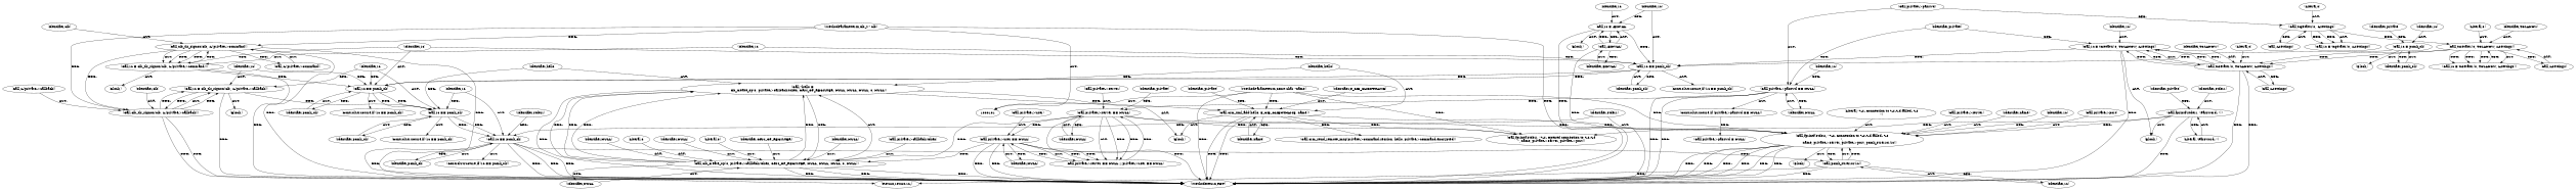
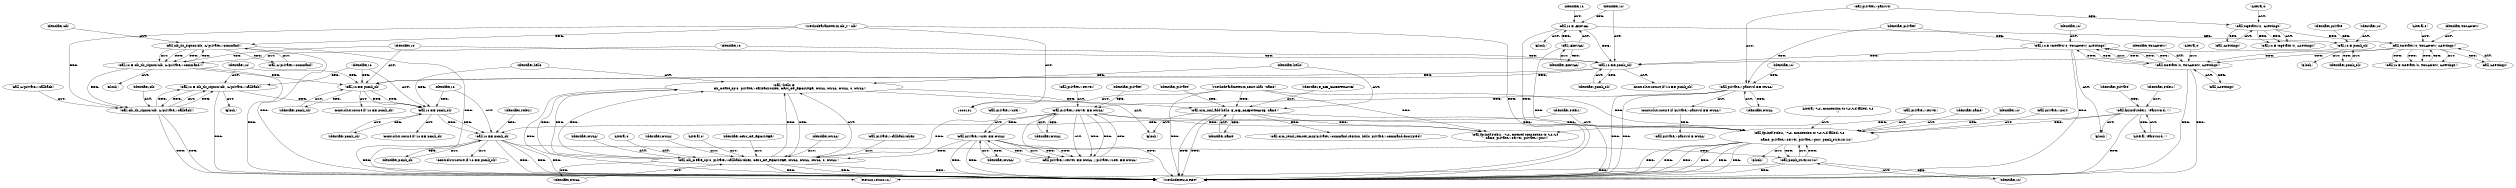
  digraph {
    fontname="DejaVu Serif"
    node [fontname="DejaVu Serif"]
    edge [fontname="DejaVu Serif"]
    n1 [label="(Call,fprintf(stderr, \"%s: Connection to %s:%d failed: %s\n\",\n                name, private->server, private->port, pcmk_strerror(rc)))"]
    n2 [label="(Call,pcmk_strerror(rc))"]
    n3 [label="(Block,)"]
    n4 [label="(MethodReturn,RET)"]
    n5 [label="(Identifier,rc)"]
    n6 [label="(Return,return rc;)"]
    n7 [label="(Call,fprintf(stderr, \"Password: \"))"]
    n8 [label="(Literal,\"Password: \")"]
    n9 [label="(Call,fprintf(stderr, \"%s: Opened connection to %s:%d\n\", name, private->server, private->port))"]
    n10 [label="(Block,)"]
    n11 [label="(Call,crm_xml_add(hello, F_CIB_CLIENTNAME, name))"]
    n12 [label="(Identifier,name)"]
    n13 [label="(Call,crm_send_remote_msg(private->command.session, hello, private->command.encrypted))"]
    n14 [label="(Block,)"]
    n15 [label="(Call,*hello =\n            cib_create_op(0, private->callback.token, CRM_OP_REGISTER, NULL, NULL, NULL, 0, NULL))"]
    n16 [label="(Call,cib_create_op(0, private->callback.token, CRM_OP_REGISTER, NULL, NULL, NULL, 0, NULL))"]
    n17 [label="(Identifier,NULL)"]
    n18 [label="(Call,private->server == NULL)"]
    n19 [label="(Call,private->user == NULL)"]
    n20 [label="(Identifier,NULL)"]
    n21 [label="(Call,private->server == NULL || private->user == NULL)"]
    n22 [label="(Identifier,NULL)"]
    n23 [label="(Call,private->passwd == NULL)"]
    n24 [label="(Identifier,NULL)"]
    n25 [label="(ControlStructure,if (private->passwd == NULL))"]
    n26 [label="(Call,private->passwd = NULL)"]
    n27 [label="(MethodParameterIn,const char *name)"]
    1000101
    n29 [label="(Call,rc == pcmk_ok)"]
    n30 [label="(ControlStructure,if (rc == pcmk_ok))"]
    n31 [label="(Identifier,pcmk_ok)"]
    n32 [label="(Call,rc == pcmk_ok)"]
    n33 [label="(ControlStructure,if (rc == pcmk_ok))"]
    n34 [label="(Identifier,pcmk_ok)"]
    n35 [label="(Call,rc = cib_tls_signon(cib, &(private->callback)))"]
    n36 [label="(Call,cib_tls_signon(cib, &(private->callback)))"]
    n37 [label="(Block,)"]
    n38 [label="(Call,&(private->callback))"]
    n39 [label="(Call,cib_tls_signon(cib, &(private->command)))"]
    n40 [label="(Call,rc = cib_tls_signon(cib, &(private->command)))"]
    n41 [label="(Call,&(private->command))"]
    n42 [label="(Call,rc == pcmk_ok)"]
    n43 [label="(Block,)"]
    n44 [label="(MethodParameterIn,cib_t * cib)"]
    n45 [label="(ControlStructure,if (rc == pcmk_ok))"]
    n46 [label="(Identifier,pcmk_ok)"]
    n47 [label="(Call,rc == pcmk_ok)"]
    n48 [label="(Identifier,pcmk_ok)"]
    n49 [label="(ControlStructure,if (rc == pcmk_ok))"]
    n50 [label="(Call,rc = pcmk_ok)"]
    n51 [label="(Identifier,pcmk_ok)"]
    n52 [label="(Block,)"]
    n53 [label="(Call,rc = tcsetattr(0, TCSANOW, &settings))"]
    n54 [label="(Call,tcsetattr(0, TCSANOW, &settings))"]
    n55 [label="(Call,&settings)"]
    n56 [label="(Call,tcsetattr(0, TCSANOW, &settings))"]
    n57 [label="(Call,rc = tcsetattr(0, TCSANOW, &settings))"]
    n58 [label="(Call,&settings)"]
    n59 [label="(Call,tcgetattr(0, &settings))"]
    n60 [label="(Call,&settings)"]
    n61 [label="(Call,rc = tcgetattr(0, &settings))"]
    n62 [label="(Call,rc = -EINVAL)"]
    n63 [label="(Call,-EINVAL)"]
    n64 [label="(Block,)"]
    n65 [label="(Identifier,EINVAL)"]
    n66 [label="(Call,private->port)"]
    n67 [label="(Identifier,TCSANOW)"]
    n68 [label="(Identifier,NULL)"]
    n69 [label="(Identifier,F_CIB_CLIENTNAME)"]
    n70 [label="(Call,private->callback.token)"]
    n71 [label="(Identifier,stderr)"]
    n72 [label="(Identifier,rc)"]
    n73 [label="(Identifier,private)"]
    n74 [label="(Literal,\"%s: Connection to %s:%d failed: %s\n\")"]
    n75 [label="(Identifier,TCSANOW)"]
    n76 [label="(Identifier,rc)"]
    n77 [label="(Identifier,NULL)"]
    n78 [label="(Identifier,rc)"]
    n79 [label="(Identifier,private)"]
    n80 [label="(Call,private->server)"]
    n81 [label="(Identifier,private)"]
    n82 [label="(Identifier,private)"]
    n83 [label="(Identifier,stderr)"]
    n84 [label="(Literal,0)"]
    n85 [label="(Identifier,name)"]
    n86 [label="(Identifier,cib)"]
    n87 [label="(Literal,0)"]
    n88 [label="(Identifier,rc)"]
    n89 [label="(Identifier,rc)"]
    n90 [label="(Literal,0)"]
    n91 [label="(Identifier,rc)"]
    n92 [label="(Identifier,cib)"]
    n93 [label="(Identifier,private)"]
    n94 [label="(Identifier,NULL)"]
    n95 [label="(Identifier,hello)"]
    n96 [label="(Identifier,rc)"]
    n97 [label="(Identifier,stderr)"]
    n98 [label="(Identifier,hello)"]
    n99 [label="(Literal,0)"]
    n100 [label="(Identifier,rc)"]
    n101 [label="(Identifier,rc)"]
    n102 [label="(Literal,0)"]
    n103 [label="(Identifier,rc)"]
    n104 [label="(Identifier,rc)"]
    n105 [label="(Identifier,CRM_OP_REGISTER)"]
    n106 [label="(Call,private->server)"]
    n107 [label="(Call,private->user)"]
    n108 [label="(Call,private->passwd)"]
    n1 -> n2 [label="CFG: "]
    n1 -> n3 [label="AST: "]
    n1 -> n4 [label="DDG: "]
    n1 -> n4 [label="DDG: "]
    n1 -> n4 [label="DDG: "]
    n1 -> n4 [label="DDG: "]
    n1 -> n4 [label="DDG: "]
    n1 -> n4 [label="DDG: "]
    n2 -> n1 [label="AST: "]
    n2 -> n1 [label="DDG: "]
    n2 -> n4 [label="DDG: "]
    n2 -> n5 [label="CFG: "]
    n2 -> n6 [label="DDG: "]
    n5 -> n2 [label="AST: "]
    n7 -> n1 [label="DDG: "]
    n7 -> n4 [label="DDG: "]
    n7 -> n8 [label="CFG: "]
    n7 -> n9 [label="DDG: "]
    n7 -> n10 [label="AST: "]
    n8 -> n7 [label="AST: "]
    n11 -> n1 [label="DDG: "]
    n11 -> n4 [label="DDG: "]
    n11 -> n4 [label="DDG: "]
    n11 -> n9 [label="DDG: "]
    n11 -> n12 [label="CFG: "]
    n11 -> n13 [label="DDG: "]
    n11 -> n14 [label="AST: "]
    n12 -> n11 [label="AST: "]
    n15 -> n4 [label="DDG: "]
    n15 -> n11 [label="DDG: "]
    n15 -> n14 [label="AST: "]
    n15 -> n16 [label="CFG: "]
    n16 -> n4 [label="DDG: "]
    n16 -> n4 [label="DDG: "]
    n16 -> n4 [label="DDG: "]
    n16 -> n15 [label="AST: "]
    n16 -> n15 [label="DDG: "]
    n16 -> n15 [label="DDG: "]
    n16 -> n15 [label="DDG: "]
    n16 -> n15 [label="DDG: "]
    n16 -> n17 [label="CFG: "]
    n17 -> n16 [label="AST: "]
    n18 -> n1 [label="DDG: "]
    n18 -> n4 [label="DDG: "]
    n18 -> n9 [label="DDG: "]
    n18 -> n16 [label="DDG: "]
    n18 -> n19 [label="DDG: "]
    n18 -> n20 [label="CFG: "]
    n18 -> n21 [label="AST: "]
    n18 -> n21 [label="DDG: "]
    n18 -> n21 [label="DDG: "]
    n19 -> n4 [label="DDG: "]
    n19 -> n4 [label="DDG: "]
    n19 -> n16 [label="DDG: "]
    n19 -> n21 [label="AST: "]
    n19 -> n21 [label="DDG: "]
    n19 -> n21 [label="DDG: "]
    n19 -> n22 [label="CFG: "]
    n20 -> n18 [label="AST: "]
-   n21 -> n18 [label="DDG: "]
+   n21 -> n18 [label="CFG: "]
    n21 -> n19 [label="CFG: "]
    n22 -> n19 [label="AST: "]
    n23 -> n4 [label="DDG: "]
    n23 -> n4 [label="DDG: "]
    n23 -> n18 [label="DDG: "]
    n23 -> n24 [label="CFG: "]
    n23 -> n25 [label="AST: "]
    n24 -> n23 [label="AST: "]
    n25 -> n26 [label="DDG: "]
    n27 -> n1 [label="DDG: "]
    n27 -> n4 [label="DDG: "]
    n27 -> n9 [label="DDG: "]
    n27 -> n11 [label="DDG: "]
    n27 -> 1000101 [label="AST: "]
    n29 -> n2 [label="DDG: "]
    n29 -> n4 [label="DDG: "]
    n29 -> n4 [label="DDG: "]
    n29 -> n4 [label="DDG: "]
    n29 -> n6 [label="DDG: "]
    n29 -> n30 [label="AST: "]
    n29 -> n31 [label="CFG: "]
    n31 -> n29 [label="AST: "]
    n32 -> n29 [label="DDG: "]
    n32 -> n29 [label="DDG: "]
    n32 -> n33 [label="AST: "]
    n32 -> n34 [label="CFG: "]
    n34 -> n32 [label="AST: "]
    n35 -> n4 [label="DDG: "]
    n35 -> n32 [label="DDG: "]
    n35 -> n36 [label="DDG: "]
    n35 -> n37 [label="AST: "]
    n36 -> n4 [label="DDG: "]
    n36 -> n4 [label="DDG: "]
    n36 -> n35 [label="AST: "]
    n36 -> n35 [label="DDG: "]
    n36 -> n35 [label="DDG: "]
    n38 -> n36 [label="AST: "]
    n39 -> n4 [label="DDG: "]
    n39 -> n4 [label="DDG: "]
-   n39 -> n36 [label="DDG: "]
+   n40 -> n36 [label="DDG: "]
    n39 -> n40 [label="AST: "]
    n39 -> n40 [label="DDG: "]
    n39 -> n40 [label="DDG: "]
    n39 -> n41 [label="CFG: "]
    n40 -> n4 [label="DDG: "]
    n40 -> n39 [label="CFG: "]
    n40 -> n42 [label="DDG: "]
    n40 -> n43 [label="AST: "]
    n41 -> n39 [label="AST: "]
    n42 -> n32 [label="DDG: "]
    n42 -> n32 [label="DDG: "]
    n42 -> n45 [label="AST: "]
    n42 -> n46 [label="CFG: "]
    n44 -> n4 [label="DDG: "]
    n44 -> 1000101 [label="AST: "]
    n44 -> n36 [label="DDG: "]
    n44 -> n39 [label="DDG: "]
    n46 -> n42 [label="AST: "]
    n47 -> n42 [label="DDG: "]
    n47 -> n42 [label="DDG: "]
    n47 -> n48 [label="CFG: "]
    n47 -> n49 [label="AST: "]
    n48 -> n47 [label="AST: "]
    n50 -> n47 [label="DDG: "]
    n50 -> n51 [label="CFG: "]
    n50 -> n52 [label="AST: "]
    n51 -> n50 [label="AST: "]
    n53 -> n4 [label="DDG: "]
    n53 -> n10 [label="AST: "]
    n53 -> n47 [label="DDG: "]
    n53 -> n54 [label="CFG: "]
    n54 -> n4 [label="DDG: "]
    n54 -> n4 [label="DDG: "]
    n54 -> n53 [label="AST: "]
    n54 -> n53 [label="DDG: "]
    n54 -> n53 [label="DDG: "]
    n54 -> n53 [label="DDG: "]
    n54 -> n55 [label="CFG: "]
    n55 -> n54 [label="AST: "]
    n56 -> n54 [label="DDG: "]
    n56 -> n54 [label="DDG: "]
    n56 -> n57 [label="AST: "]
    n56 -> n57 [label="DDG: "]
    n56 -> n57 [label="DDG: "]
    n56 -> n57 [label="DDG: "]
    n56 -> n58 [label="CFG: "]
    n57 -> n56 [label="CFG: "]
    n58 -> n56 [label="AST: "]
    n59 -> n56 [label="DDG: "]
    n59 -> n60 [label="CFG: "]
    n59 -> n61 [label="AST: "]
    n59 -> n61 [label="DDG: "]
    n59 -> n61 [label="DDG: "]
    n60 -> n59 [label="AST: "]
    n62 -> n4 [label="DDG: "]
    n62 -> n47 [label="DDG: "]
-   n62 -> n63 [label="CFG: "]
+   n62 -> n50 [label="CFG: "]
    n62 -> n64 [label="AST: "]
    n63 -> n4 [label="DDG: "]
    n63 -> n62 [label="AST: "]
    n63 -> n62 [label="DDG: "]
    n63 -> n65 [label="CFG: "]
    n65 -> n63 [label="AST: "]
    n66 -> n1 [label="AST: "]
    n67 -> n56 [label="AST: "]
    n68 -> n16 [label="AST: "]
    n69 -> n11 [label="AST: "]
    n70 -> n16 [label="AST: "]
    n71 -> n1 [label="AST: "]
    n71 -> n29 [label="CFG: "]
    n72 -> n62 [label="AST: "]
    n73 -> n50 [label="CFG: "]
    n74 -> n1 [label="AST: "]
    n75 -> n54 [label="AST: "]
    n76 -> n32 [label="AST: "]
    n76 -> n35 [label="CFG: "]
    n76 -> n42 [label="CFG: "]
    n77 -> n16 [label="AST: "]
    n78 -> n29 [label="AST: "]
    n78 -> n32 [label="CFG: "]
    n79 -> n7 [label="CFG: "]
    n80 -> n1 [label="AST: "]
    n81 -> n18 [label="CFG: "]
    n82 -> n23 [label="CFG: "]
    n82 -> n53 [label="CFG: "]
    n83 -> n7 [label="AST: "]
    n84 -> n59 [label="AST: "]
    n85 -> n1 [label="AST: "]
    n86 -> n36 [label="AST: "]
    n87 -> n16 [label="AST: "]
    n88 -> n23 [label="CFG: "]
    n89 -> n35 [label="AST: "]
    n89 -> n42 [label="CFG: "]
    n90 -> n56 [label="AST: "]
    n91 -> n40 [label="AST: "]
    n91 -> n47 [label="CFG: "]
    n92 -> n39 [label="AST: "]
    n93 -> n11 [label="CFG: "]
    n94 -> n16 [label="AST: "]
    n95 -> n15 [label="AST: "]
    n95 -> n32 [label="CFG: "]
    n96 -> n47 [label="AST: "]
    n96 -> n62 [label="CFG: "]
    n97 -> n29 [label="CFG: "]
    n98 -> n11 [label="AST: "]
    n98 -> n15 [label="CFG: "]
    n99 -> n54 [label="AST: "]
    n100 -> n50 [label="AST: "]
    n101 -> n53 [label="AST: "]
    n102 -> n16 [label="AST: "]
    n103 -> n1 [label="CFG: "]
    n104 -> n40 [label="CFG: "]
    n104 -> n42 [label="AST: "]
    n104 -> n47 [label="CFG: "]
    n105 -> n16 [label="AST: "]
    n106 -> n18 [label="AST: "]
    n107 -> n19 [label="AST: "]
    n108 -> n23 [label="AST: "]
    n108 -> n59 [label="CFG: "]
  }
